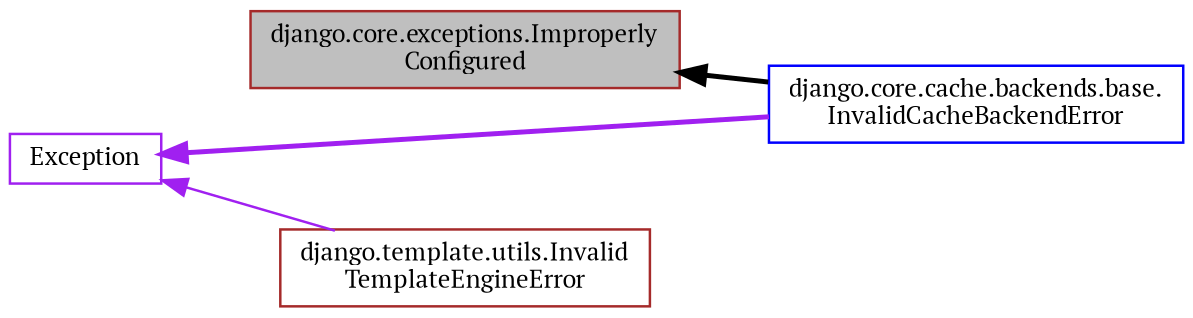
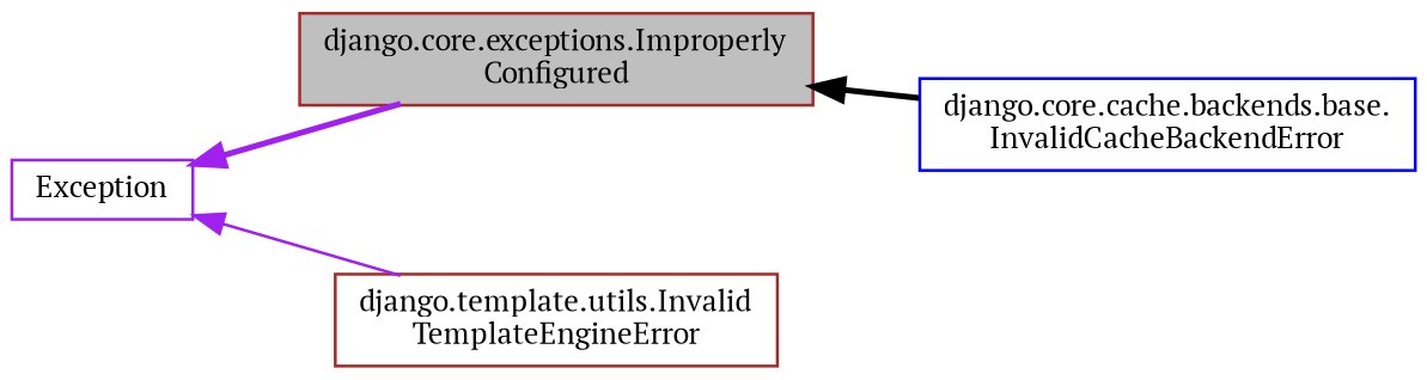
  digraph {
    fontname="PT Serif"
    rankdir=LR
    node [color=brown fillcolor=white fontname="PT Serif" fontsize=10 shape=record style=filled]
    edge [color=purple dir=back fontname="PT Serif" fontsize=10 labelfontname=Helvetica labelfontsize=10 style=bold]
    n1 [fillcolor=grey75 fontcolor=black height=0.2 label="django.core.exceptions.Improperly\lConfigured" width=0.4]
    n2 [color=blue height=0.2 label="django.core.cache.backends.base.\lInvalidCacheBackendError" width=0.4]
    n3 [height=0.2 label="django.template.utils.Invalid\lTemplateEngineError" width=0.4]
    n4 [color=purple height=0.2 label=Exception width=0.4]
    n1 -> n2 [color=black]
-   n4 -> n2
+   n4 -> n1
    n4 -> n3 [style=solid]
  }
